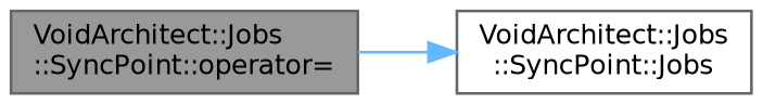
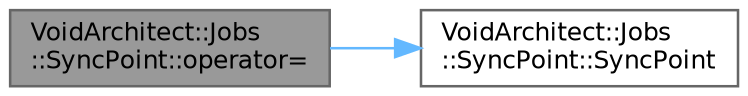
  digraph {
    rankdir=LR
    node [fontname=Helvetica fontsize=10 shape=box style=filled]
    n1 [color=gray40 fillcolor=grey60 fontcolor=black height=0.2 label="VoidArchitect::Jobs\l::SyncPoint::operator=" width=0.4]
-   n2 [color=grey40 fillcolor=white height=0.2 label="VoidArchitect::Jobs\l::SyncPoint::Jobs" width=0.4]
+   n2 [color=grey40 fillcolor=white height=0.2 label="VoidArchitect::Jobs\l::SyncPoint::SyncPoint" width=0.4]
    n1 -> n2 [color=steelblue1 fontname=Helvetica fontsize=10 labelfontname=Helvetica labelfontsize=10 style=solid]
  }
